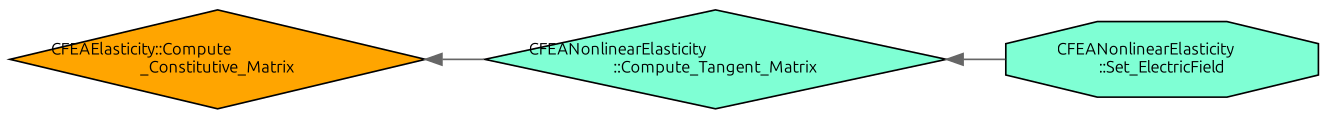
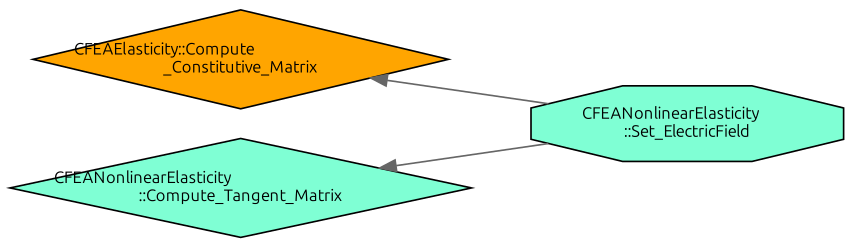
  digraph {
    fontname=Ubuntu
    rankdir=LR
    node [color=black fillcolor=aquamarine fontname=Ubuntu fontsize=10 shape=diamond style=filled]
    edge [color=gray40 dir=back fontname=Ubuntu fontsize=10 labelfontname=Helvetica labelfontsize=10 style=solid]
    n1 [fillcolor=orange fontcolor=black height=0.2 label="CFEAElasticity::Compute\l_Constitutive_Matrix" width=0.4]
    n2 [height=0.2 label="CFEANonlinearElasticity\l::Compute_Tangent_Matrix" width=0.4]
    n3 [height=0.2 label="CFEANonlinearElasticity\l::Set_ElectricField" shape=octagon width=0.4]
-   n1 -> n2
+   n1 -> n3
    n2 -> n3
  }
